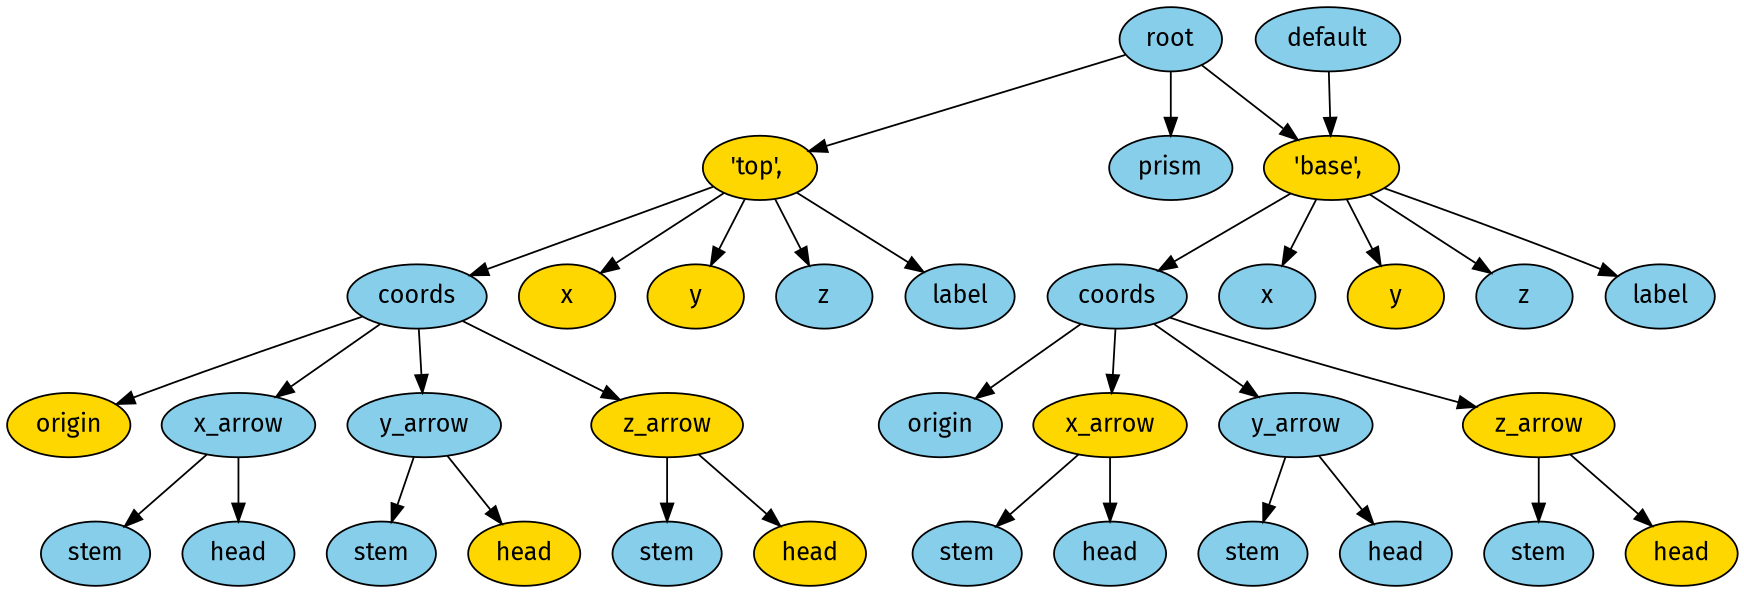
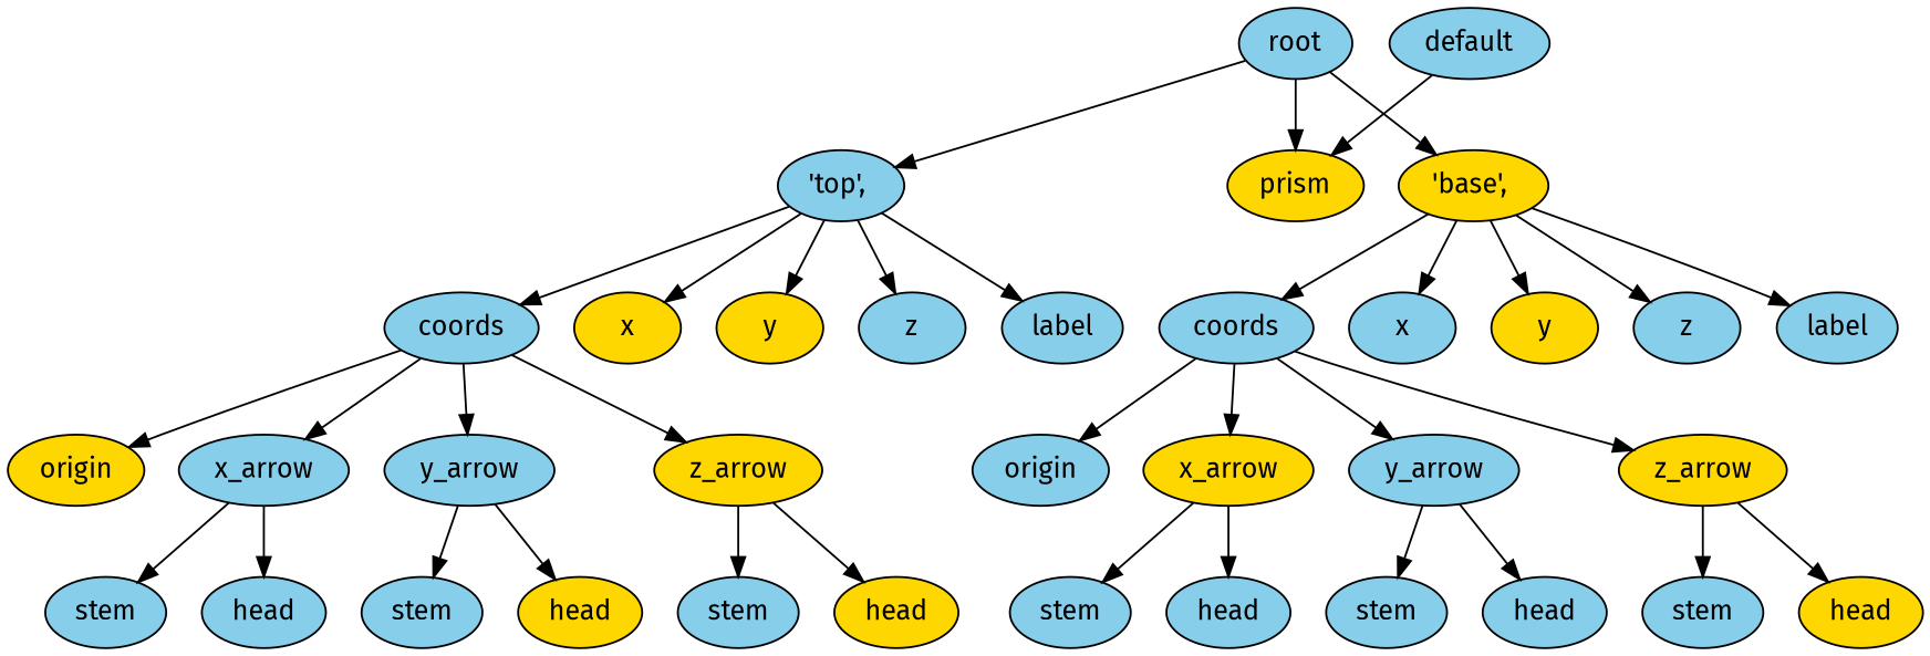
  digraph {
    fontname="Fira Sans"
    node [fillcolor=skyblue fontname="Fira Sans" style=filled]
    edge [fontname="Fira Sans"]
    n1 [label=root]
-   n2 [fillcolor=gold label="'top',\ "]
+   n2 [label="'top',\ "]
    n3 [fillcolor=gold label="'base',\ "]
-   n4 [label=prism]
+   n4 [fillcolor=gold label=prism]
    n5 [label=default]
    n6 [label=coords]
    n7 [fillcolor=gold label=x]
    n8 [fillcolor=gold label=y]
    n9 [label=z]
    n10 [label=label]
    n11 [label=coords]
    n12 [label=x]
    n13 [fillcolor=gold label=y]
    n14 [label=z]
    n15 [label=label]
    n16 [fillcolor=gold label=origin]
    n17 [label=x_arrow]
    n18 [label=y_arrow]
    n19 [fillcolor=gold label=z_arrow]
    n20 [label=stem]
    n21 [label=head]
    n22 [label=stem]
    n23 [fillcolor=gold label=head]
    n24 [label=stem]
    n25 [fillcolor=gold label=head]
    n26 [label=origin]
    n27 [fillcolor=gold label=x_arrow]
    n28 [label=y_arrow]
    n29 [fillcolor=gold label=z_arrow]
    n30 [label=stem]
    n31 [label=head]
    n32 [label=stem]
    n33 [label=head]
    n34 [label=stem]
    n35 [fillcolor=gold label=head]
    n1 -> n2
    n1 -> n3
    n1 -> n4
    n2 -> n6
    n2 -> n7
    n2 -> n8
    n2 -> n9
    n2 -> n10
    n3 -> n11
    n3 -> n12
    n3 -> n13
    n3 -> n14
    n3 -> n15
-   n5 -> n3
+   n5 -> n4
    n6 -> n16
    n6 -> n17
    n6 -> n18
    n6 -> n19
    n11 -> n26
    n11 -> n27
    n11 -> n28
    n11 -> n29
    n17 -> n20
    n17 -> n21
    n18 -> n22
    n18 -> n23
    n19 -> n24
    n19 -> n25
    n27 -> n30
    n27 -> n31
    n28 -> n32
    n28 -> n33
    n29 -> n34
    n29 -> n35
  }
